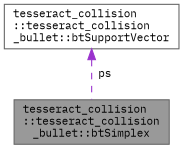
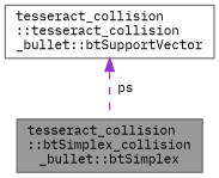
  digraph {
    fontname="IBM Plex Mono"
    node [color=gray40 fontname="IBM Plex Mono" fontsize=10 shape=box style=filled]
-   n1 [fillcolor=grey60 fontcolor=black height=0.2 label="tesseract_collision\l::tesseract_collision\l_bullet::btSimplex" width=0.4]
+   n1 [fillcolor=grey60 fontcolor=black height=0.2 label="tesseract_collision\l::btSimplex_collision\l_bullet::btSimplex" width=0.4]
    n2 [fillcolor=white height=0.2 label="tesseract_collision\l::tesseract_collision\l_bullet::btSupportVector" width=0.4]
    n2 -> n1 [color=darkorchid3 dir=back fontname="IBM Plex Mono" fontsize=10 label=" ps" labelfontname=Helvetica labelfontsize=10 style=dashed]
  }
